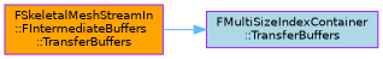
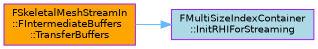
  digraph {
    rankdir=RL
    node [color=purple fontname=Helvetica fontsize=10 shape=box style=filled]
-   n1 [fillcolor=lightblue fontcolor=black height=0.2 label="FMultiSizeIndexContainer\l::TransferBuffers" width=0.4]
+   n1 [fillcolor=lightblue fontcolor=black height=0.2 label="FMultiSizeIndexContainer\l::InitRHIForStreaming" width=0.4]
    n2 [fillcolor=orange height=0.2 label="FSkeletalMeshStreamIn\l::FIntermediateBuffers\l::TransferBuffers" width=0.4]
    n1 -> n2 [color=steelblue1 dir=back fontname=Helvetica fontsize=10 labelfontname=Helvetica labelfontsize=10 style=solid]
  }
